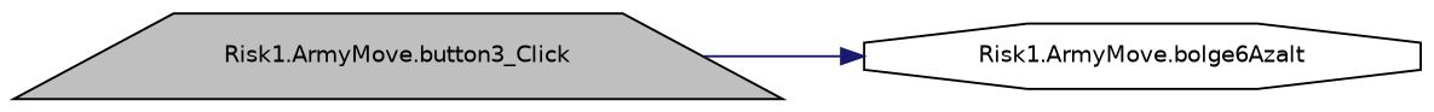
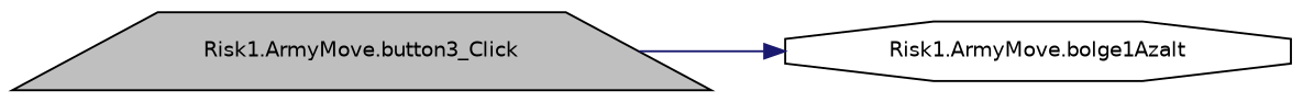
  digraph {
    rankdir=LR
    fontname="DejaVu Sans"
    node [color=black fontname="DejaVu Sans" fontsize=10]
    n1 [fillcolor=grey75 fontcolor=black height=0.2 label="Risk1.ArmyMove.button3_Click" shape=trapezium style=filled width=0.4]
-   n2 [height=0.2 label="Risk1.ArmyMove.bolge6Azalt" shape=octagon width=0.4]
+   n2 [height=0.2 label="Risk1.ArmyMove.bolge1Azalt" shape=octagon width=0.4]
    n1 -> n2 [color=midnightblue fontname="DejaVu Sans" fontsize=10 labelfontname=FreeSans labelfontsize=10 style=solid]
  }
